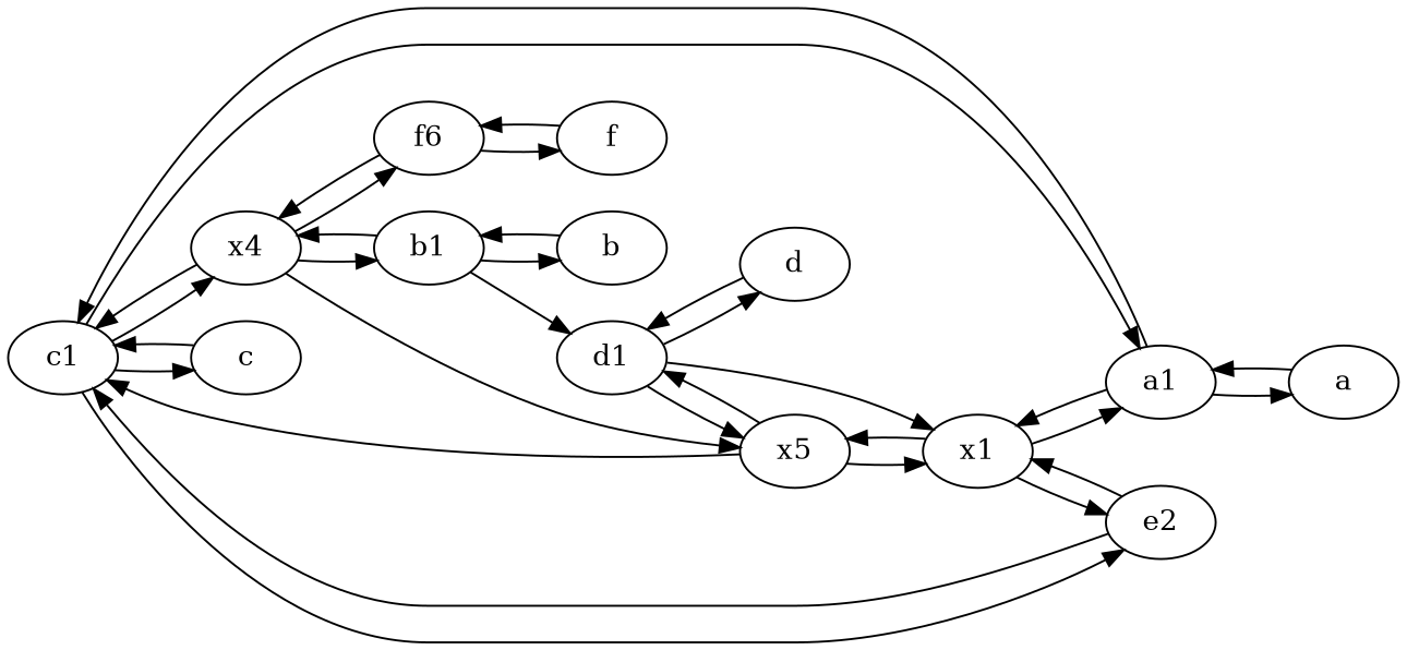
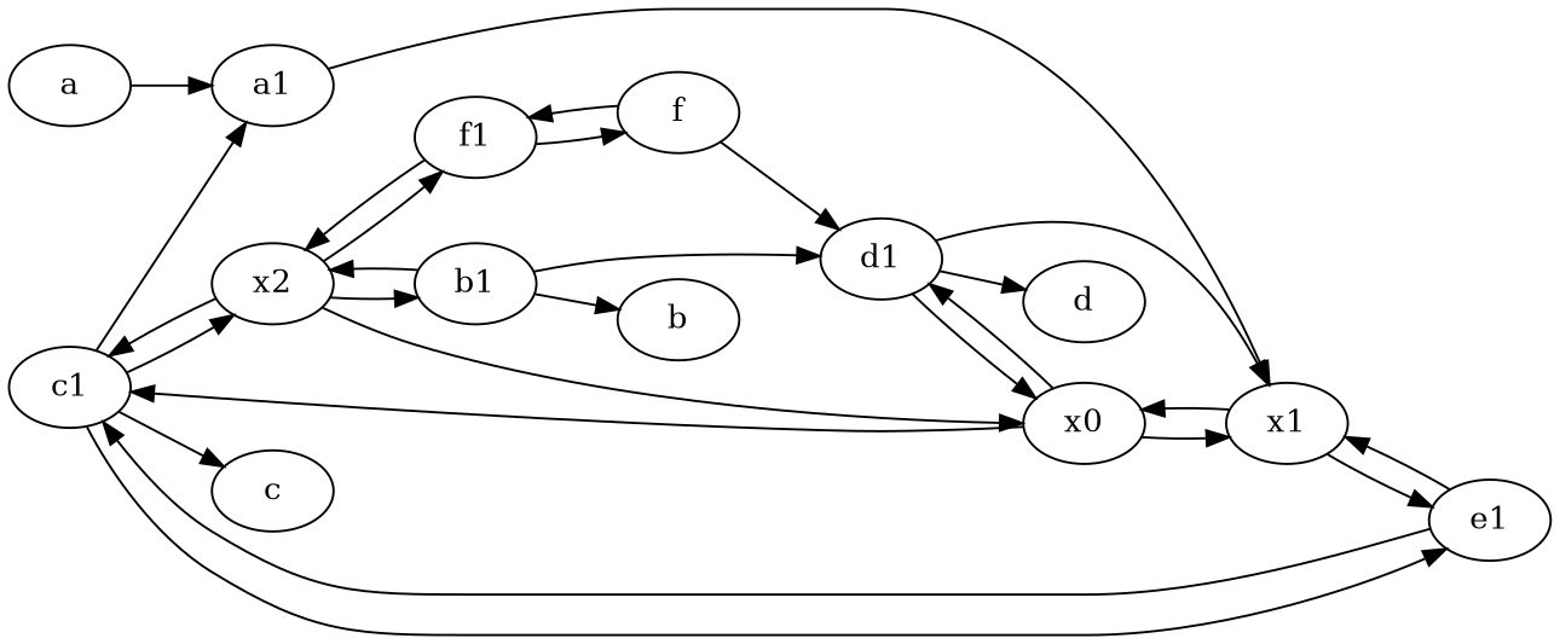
  digraph {
    rankdir=LR
    c1
-   x2 [label=x4]
+   x2
    a1
    c
-   e1 [label=e2]
-   x0 [label=x5]
-   f1 [label=f6]
+   e1
+   x0
+   f1
    b1
    d1
    x1
    f
    b
    d
    a
    c1 -> x2
    c1 -> a1
    c1 -> c
    c1 -> e1
    x2 -> c1
    x2 -> x0
    x2 -> f1
    x2 -> b1
-   a1 -> c1
    a1 -> x1
-   a1 -> a
-   c -> c1
    e1 -> c1
    e1 -> x1
    x0 -> c1
    x0 -> d1
    x0 -> x1
    f1 -> x2
    f1 -> f
    b1 -> x2
    b1 -> d1
    b1 -> b
    d1 -> x0
    d1 -> x1
    d1 -> d
-   x1 -> a1
    x1 -> e1
    x1 -> x0
    f -> f1
-   b -> b1
-   d -> d1
+   f -> d1
    a -> a1
  }
